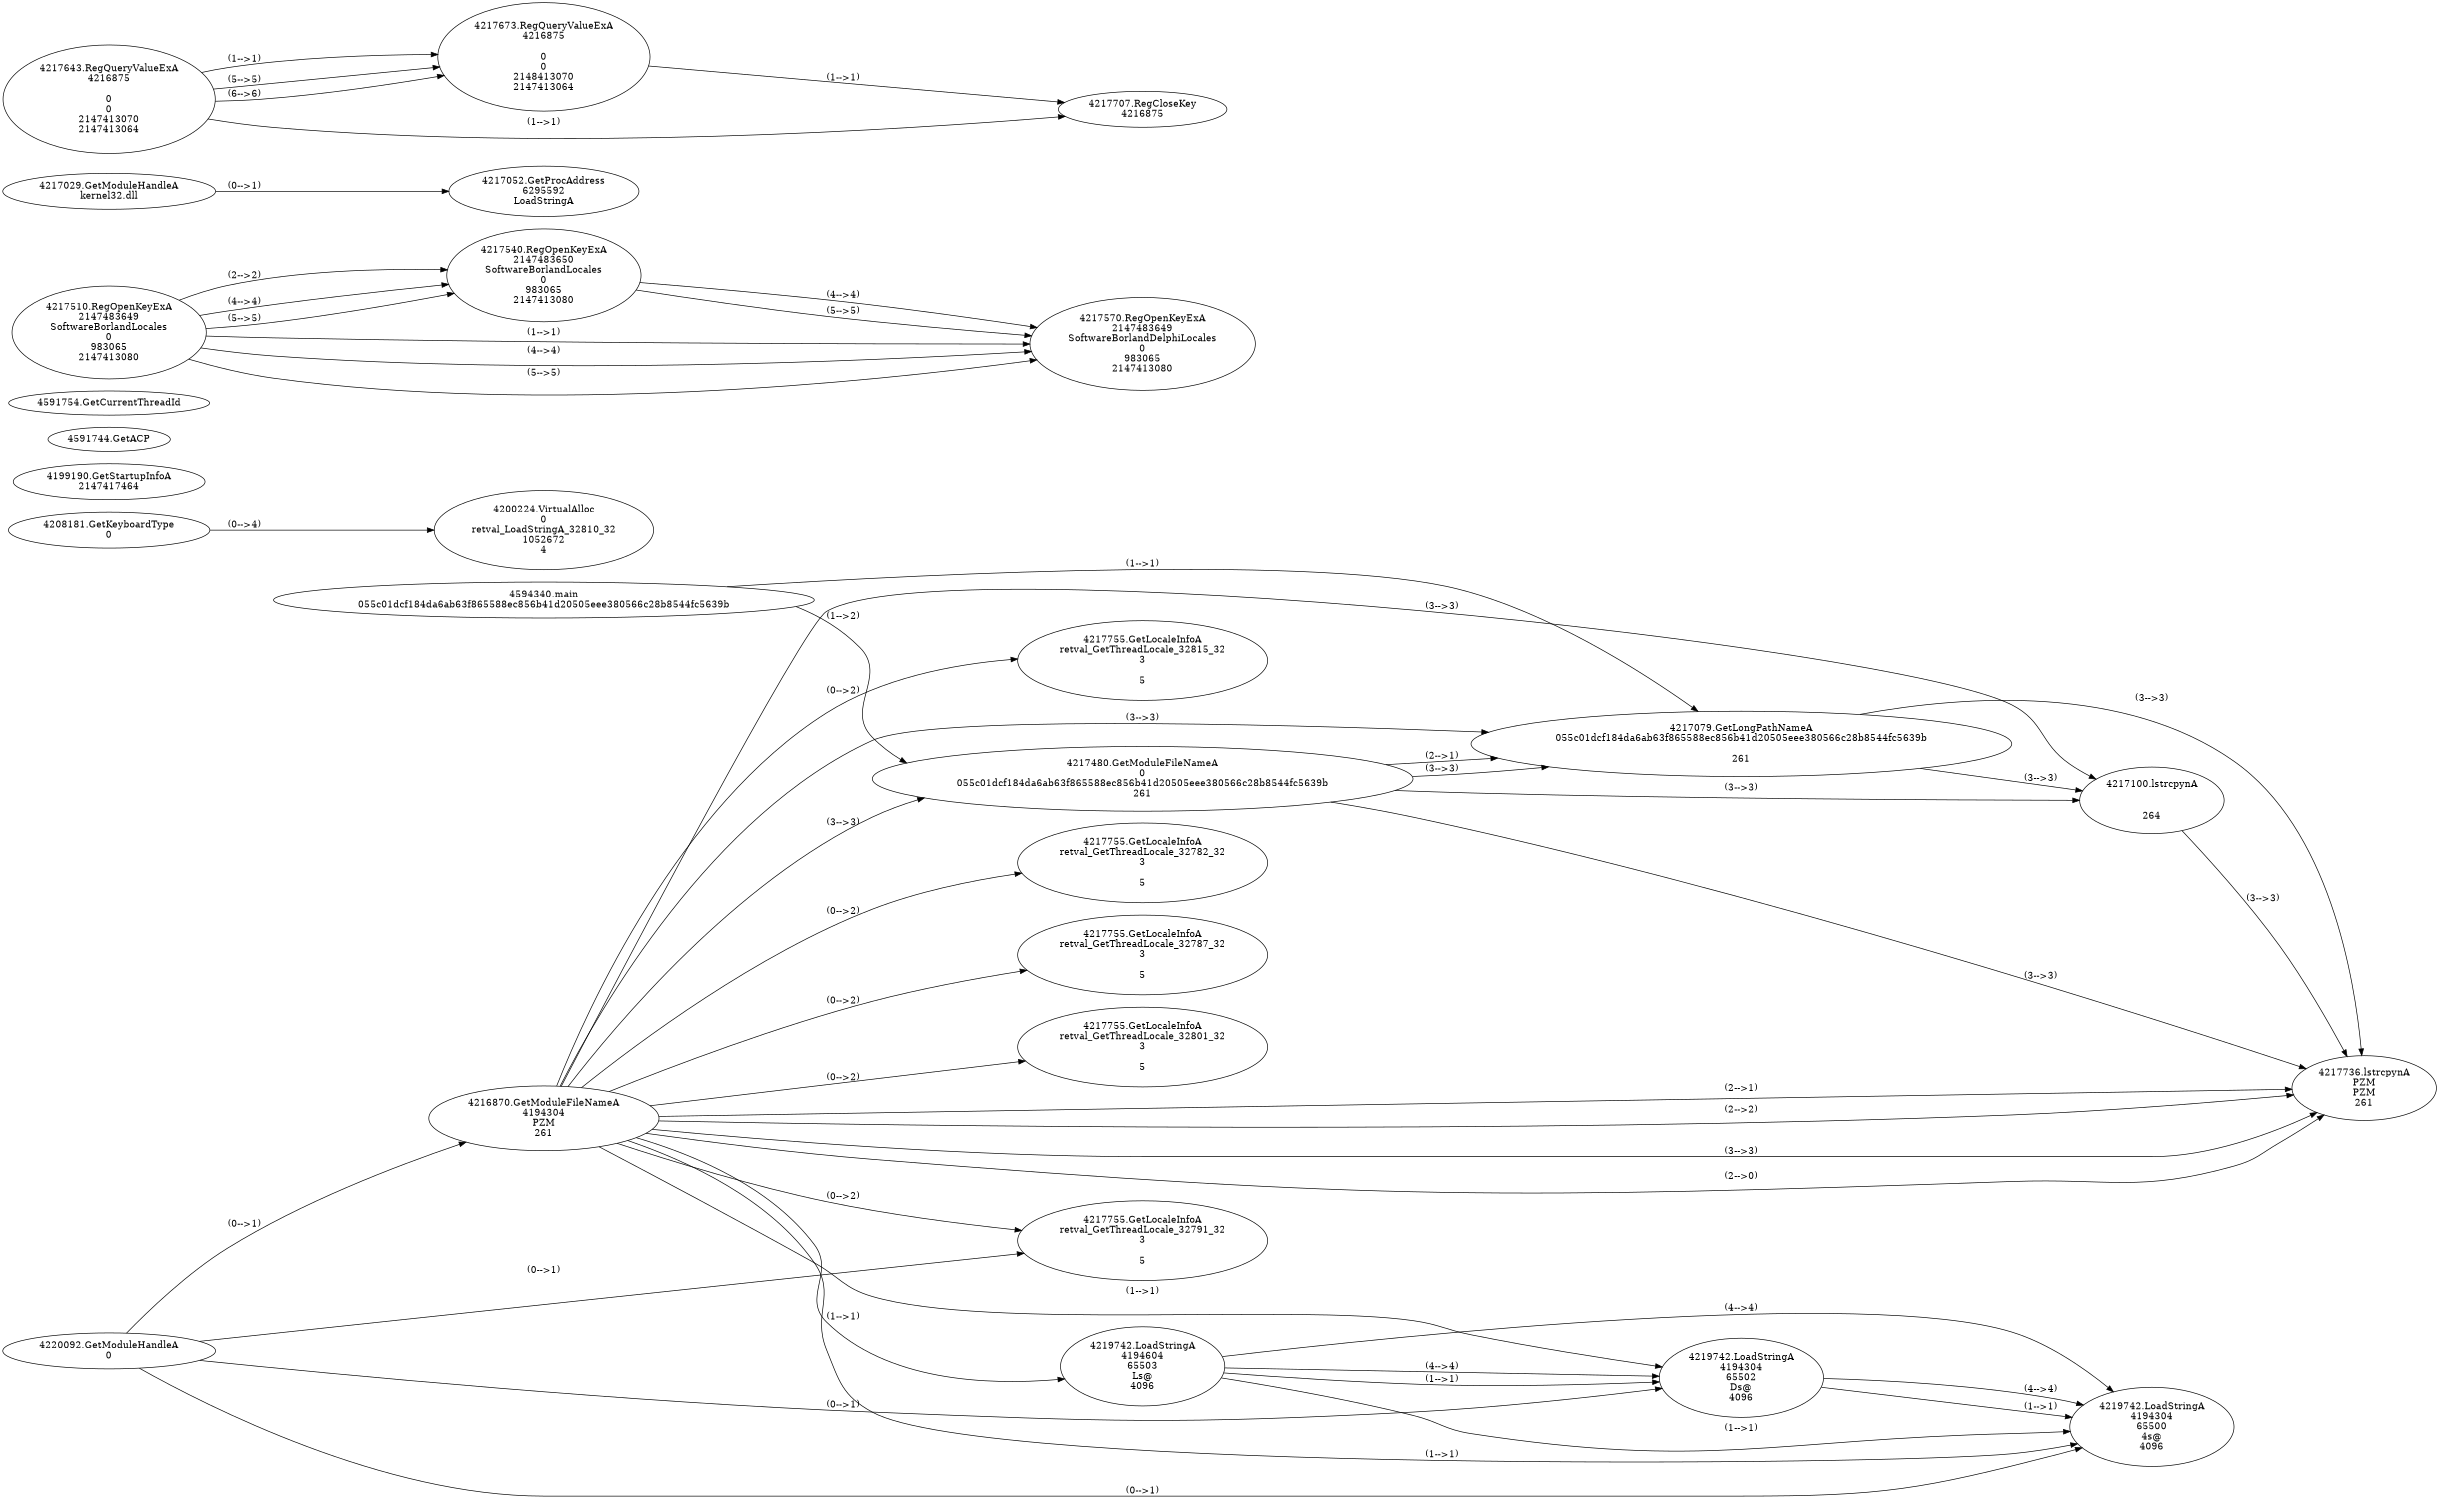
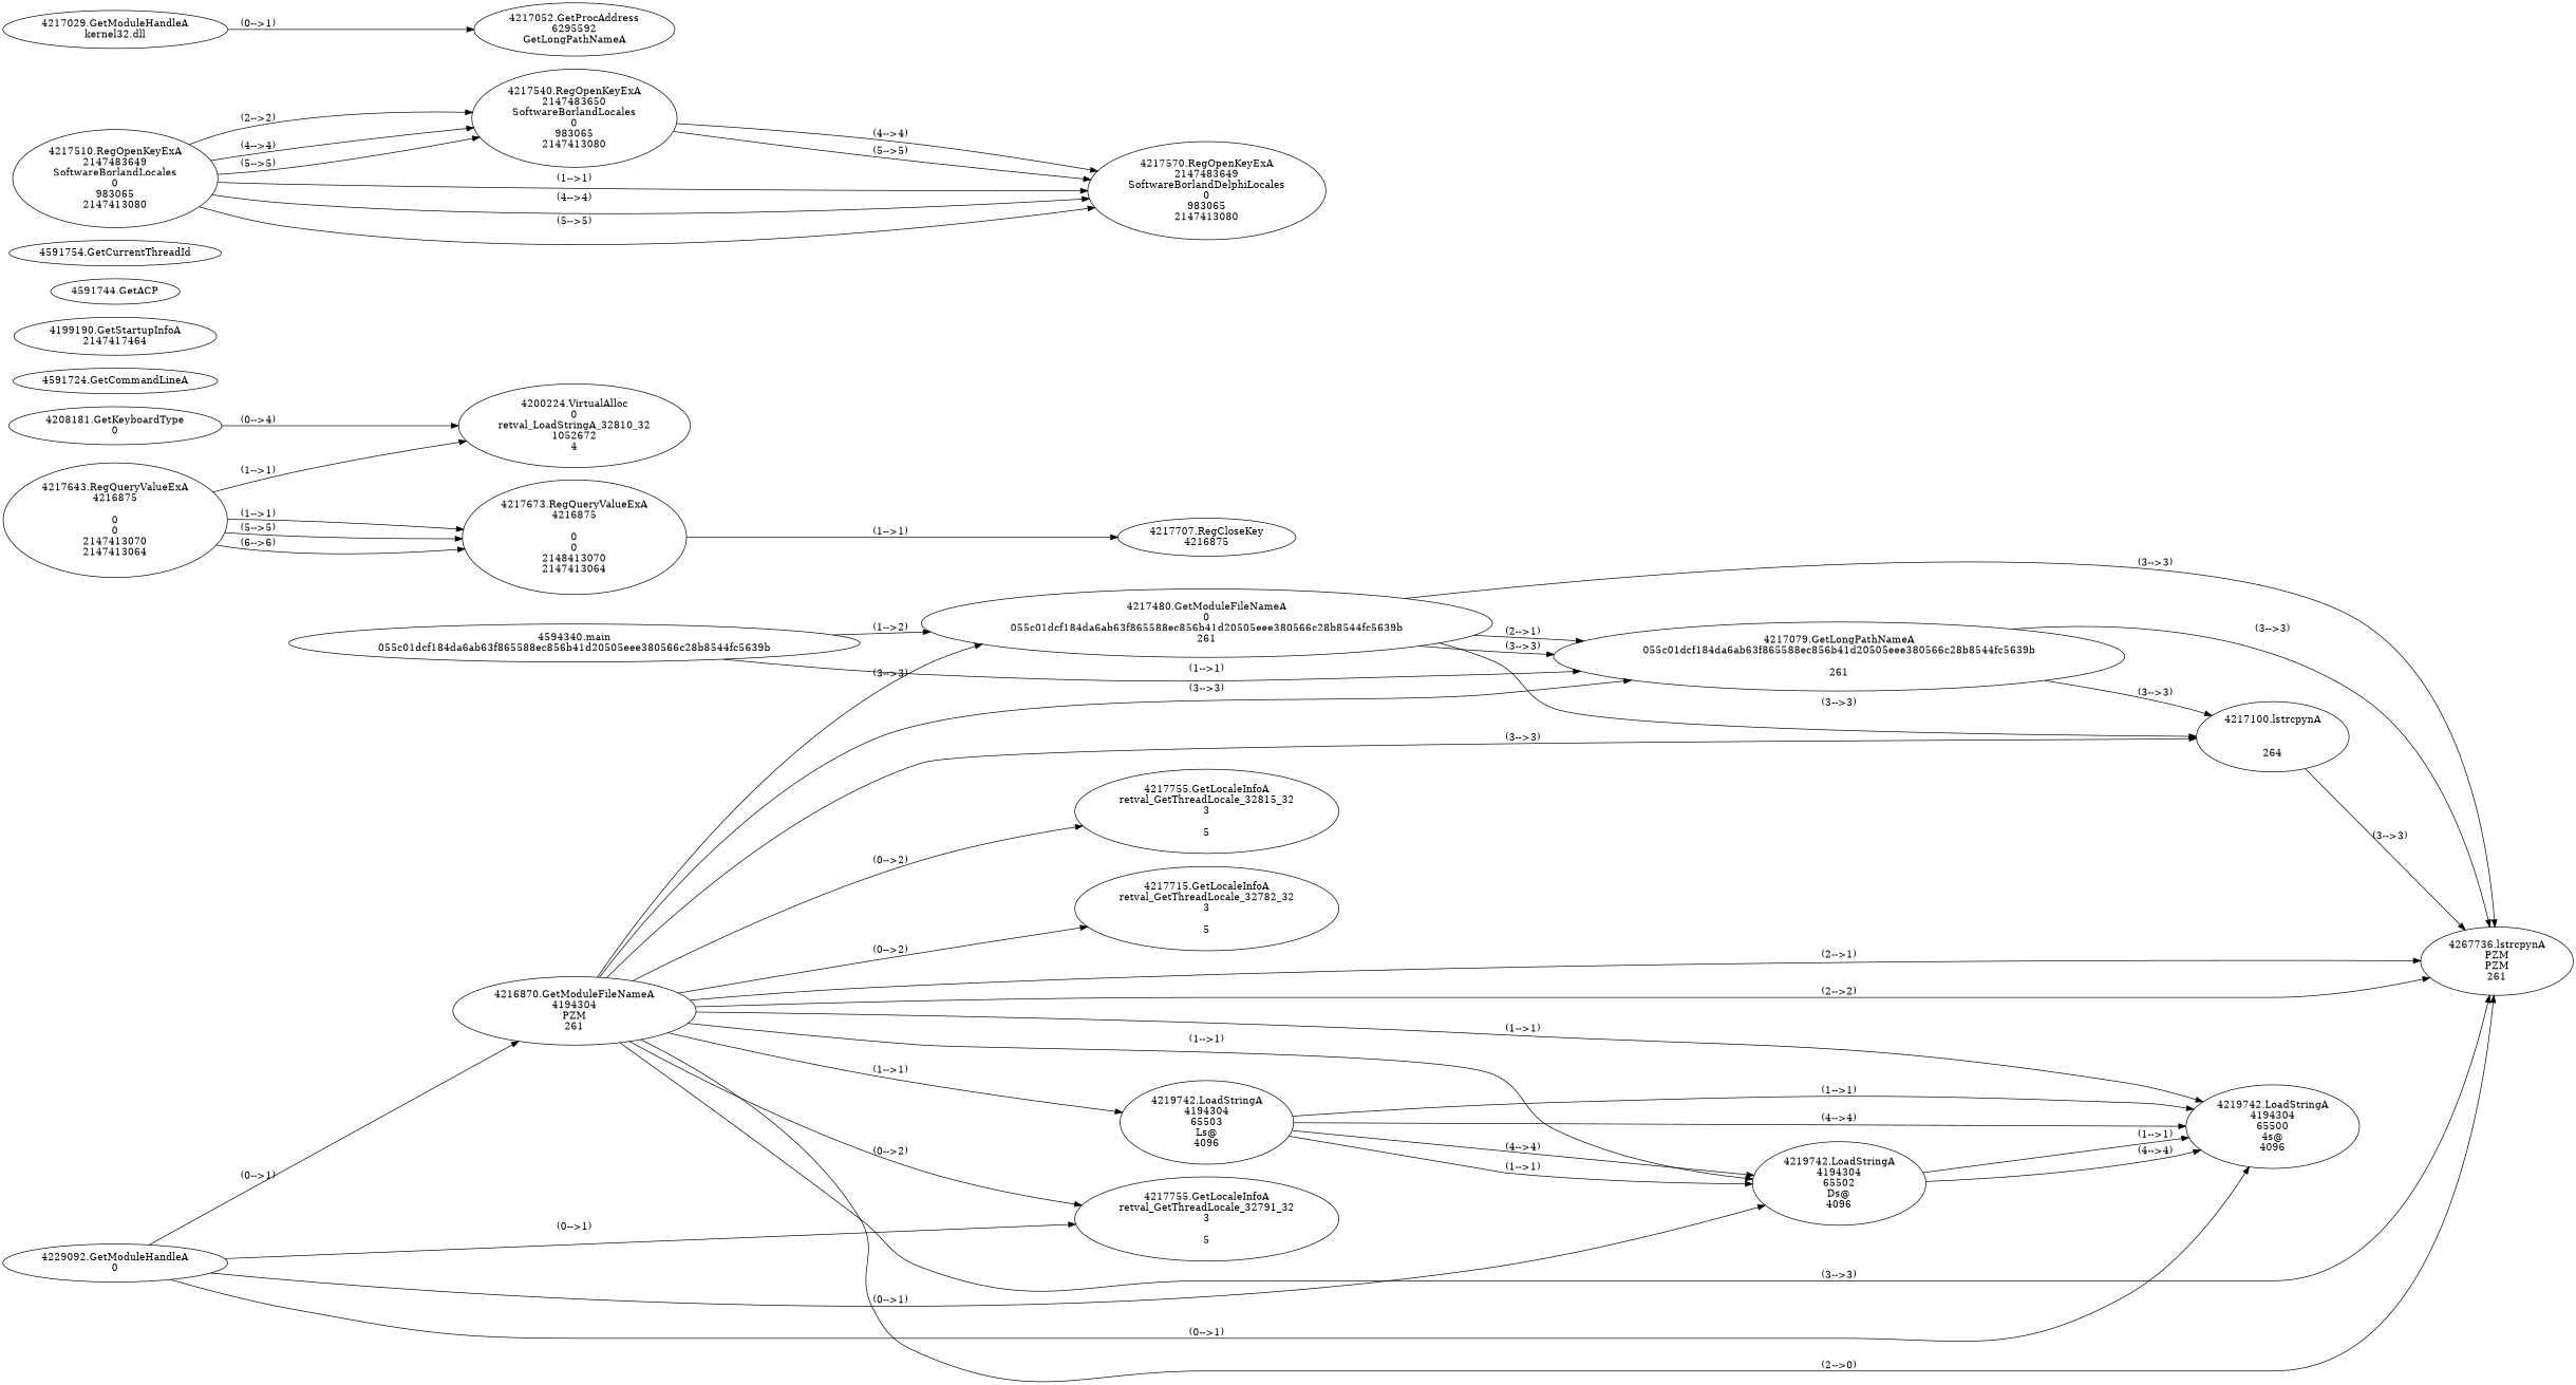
  digraph {
    rankdir=LR
    n1 [label="4594340.main\n055c01dcf184da6ab63f865588ec856b41d20505eee380566c28b8544fc5639b"]
    n2 [label="4217480.GetModuleFileNameA\n0\n055c01dcf184da6ab63f865588ec856b41d20505eee380566c28b8544fc5639b\n261"]
    n3 [label="4217079.GetLongPathNameA\n055c01dcf184da6ab63f865588ec856b41d20505eee380566c28b8544fc5639b\n\n261"]
    n4 [label="4217100.lstrcpynA\n\n\n264"]
-   n5 [label="4217736.lstrcpynA\nPZM\nPZM\n261"]
-   n6 [label="4220092.GetModuleHandleA\n0"]
+   n5 [label="4267736.lstrcpynA\nPZM\nPZM\n261"]
+   n6 [label="4229092.GetModuleHandleA\n0"]
    n7 [label="4216870.GetModuleFileNameA\n4194304\nPZM\n261"]
    n8 [label="4219742.LoadStringA\n4194304\n65502\nDs@\n4096"]
    n9 [label="4219742.LoadStringA\n4194304\n65500\n4s@\n4096"]
    n10 [label="4217755.GetLocaleInfoA\nretval_GetThreadLocale_32791_32\n3\n\n5"]
-   n11 [label="4219742.LoadStringA\n4194604\n65503\nLs@\n4096"]
+   n11 [label="4219742.LoadStringA\n4194304\n65503\nLs@\n4096"]
    n12 [label="4217755.GetLocaleInfoA\nretval_GetThreadLocale_32815_32\n3\n\n5"]
-   n13 [label="4217755.GetLocaleInfoA\nretval_GetThreadLocale_32782_32\n3\n\n5"]
-   n14 [label="4217755.GetLocaleInfoA\nretval_GetThreadLocale_32787_32\n3\n\n5"]
-   n15 [label="4217755.GetLocaleInfoA\nretval_GetThreadLocale_32801_32\n3\n\n5"]
+   n13 [label="4217715.GetLocaleInfoA\nretval_GetThreadLocale_32782_32\n3\n\n5"]
    n16 [label="4208181.GetKeyboardType\n0"]
    n17 [label="4200224.VirtualAlloc\n0\nretval_LoadStringA_32810_32\n1052672\n4"]
+   n18 [label="4591724.GetCommandLineA\n"]
    n19 [label="4199190.GetStartupInfoA\n2147417464"]
    n20 [label="4591744.GetACP\n"]
    n21 [label="4591754.GetCurrentThreadId\n"]
    n22 [label="4217510.RegOpenKeyExA\n2147483649\nSoftware\Borland\Locales\n0\n983065\n2147413080"]
    n23 [label="4217540.RegOpenKeyExA\n2147483650\nSoftware\Borland\Locales\n0\n983065\n2147413080"]
    n24 [label="4217570.RegOpenKeyExA\n2147483649\nSoftware\Borland\Delphi\Locales\n0\n983065\n2147413080"]
    n25 [label="4217029.GetModuleHandleA\nkernel32.dll"]
-   n26 [label="4217052.GetProcAddress\n6295592\nLoadStringA"]
+   n26 [label="4217052.GetProcAddress\n6295592\nGetLongPathNameA"]
    n27 [label="4217643.RegQueryValueExA\n4216875\n\n0\n0\n2147413070\n2147413064"]
    n28 [label="4217673.RegQueryValueExA\n4216875\n\n0\n0\n2148413070\n2147413064"]
    n29 [label="4217707.RegCloseKey\n4216875"]
    n1 -> n2 [label="(1-->2)"]
    n1 -> n3 [label="(1-->1)"]
    n2 -> n3 [label="(2-->1)"]
    n2 -> n3 [label="(3-->3)"]
    n2 -> n4 [label="(3-->3)"]
    n2 -> n5 [label="(3-->3)"]
    n3 -> n4 [label="(3-->3)"]
    n3 -> n5 [label="(3-->3)"]
    n4 -> n5 [label="(3-->3)"]
    n6 -> n7 [label="(0-->1)"]
    n6 -> n8 [label="(0-->1)"]
    n6 -> n9 [label="(0-->1)"]
    n6 -> n10 [label="(0-->1)"]
    n7 -> n2 [label="(3-->3)"]
    n7 -> n3 [label="(3-->3)"]
    n7 -> n4 [label="(3-->3)"]
    n7 -> n5 [label="(2-->1)"]
    n7 -> n5 [label="(2-->2)"]
    n7 -> n5 [label="(3-->3)"]
    n7 -> n5 [label="(2-->0)"]
    n7 -> n8 [label="(1-->1)"]
    n7 -> n9 [label="(1-->1)"]
    n7 -> n10 [label="(0-->2)"]
    n7 -> n11 [label="(1-->1)"]
    n7 -> n12 [label="(0-->2)"]
    n7 -> n13 [label="(0-->2)"]
-   n7 -> n14 [label="(0-->2)"]
-   n7 -> n15 [label="(0-->2)"]
    n8 -> n9 [label="(1-->1)"]
    n8 -> n9 [label="(4-->4)"]
    n11 -> n8 [label="(1-->1)"]
    n11 -> n8 [label="(4-->4)"]
    n11 -> n9 [label="(1-->1)"]
    n11 -> n9 [label="(4-->4)"]
    n16 -> n17 [label="(0-->4)"]
    n22 -> n23 [label="(2-->2)"]
    n22 -> n23 [label="(4-->4)"]
    n22 -> n23 [label="(5-->5)"]
    n22 -> n24 [label="(1-->1)"]
    n22 -> n24 [label="(4-->4)"]
    n22 -> n24 [label="(5-->5)"]
    n23 -> n24 [label="(4-->4)"]
    n23 -> n24 [label="(5-->5)"]
    n25 -> n26 [label="(0-->1)"]
    n27 -> n28 [label="(1-->1)"]
    n27 -> n28 [label="(5-->5)"]
    n27 -> n28 [label="(6-->6)"]
-   n27 -> n29 [label="(1-->1)"]
+   n27 -> n17 [label="(1-->1)"]
    n28 -> n29 [label="(1-->1)"]
  }
